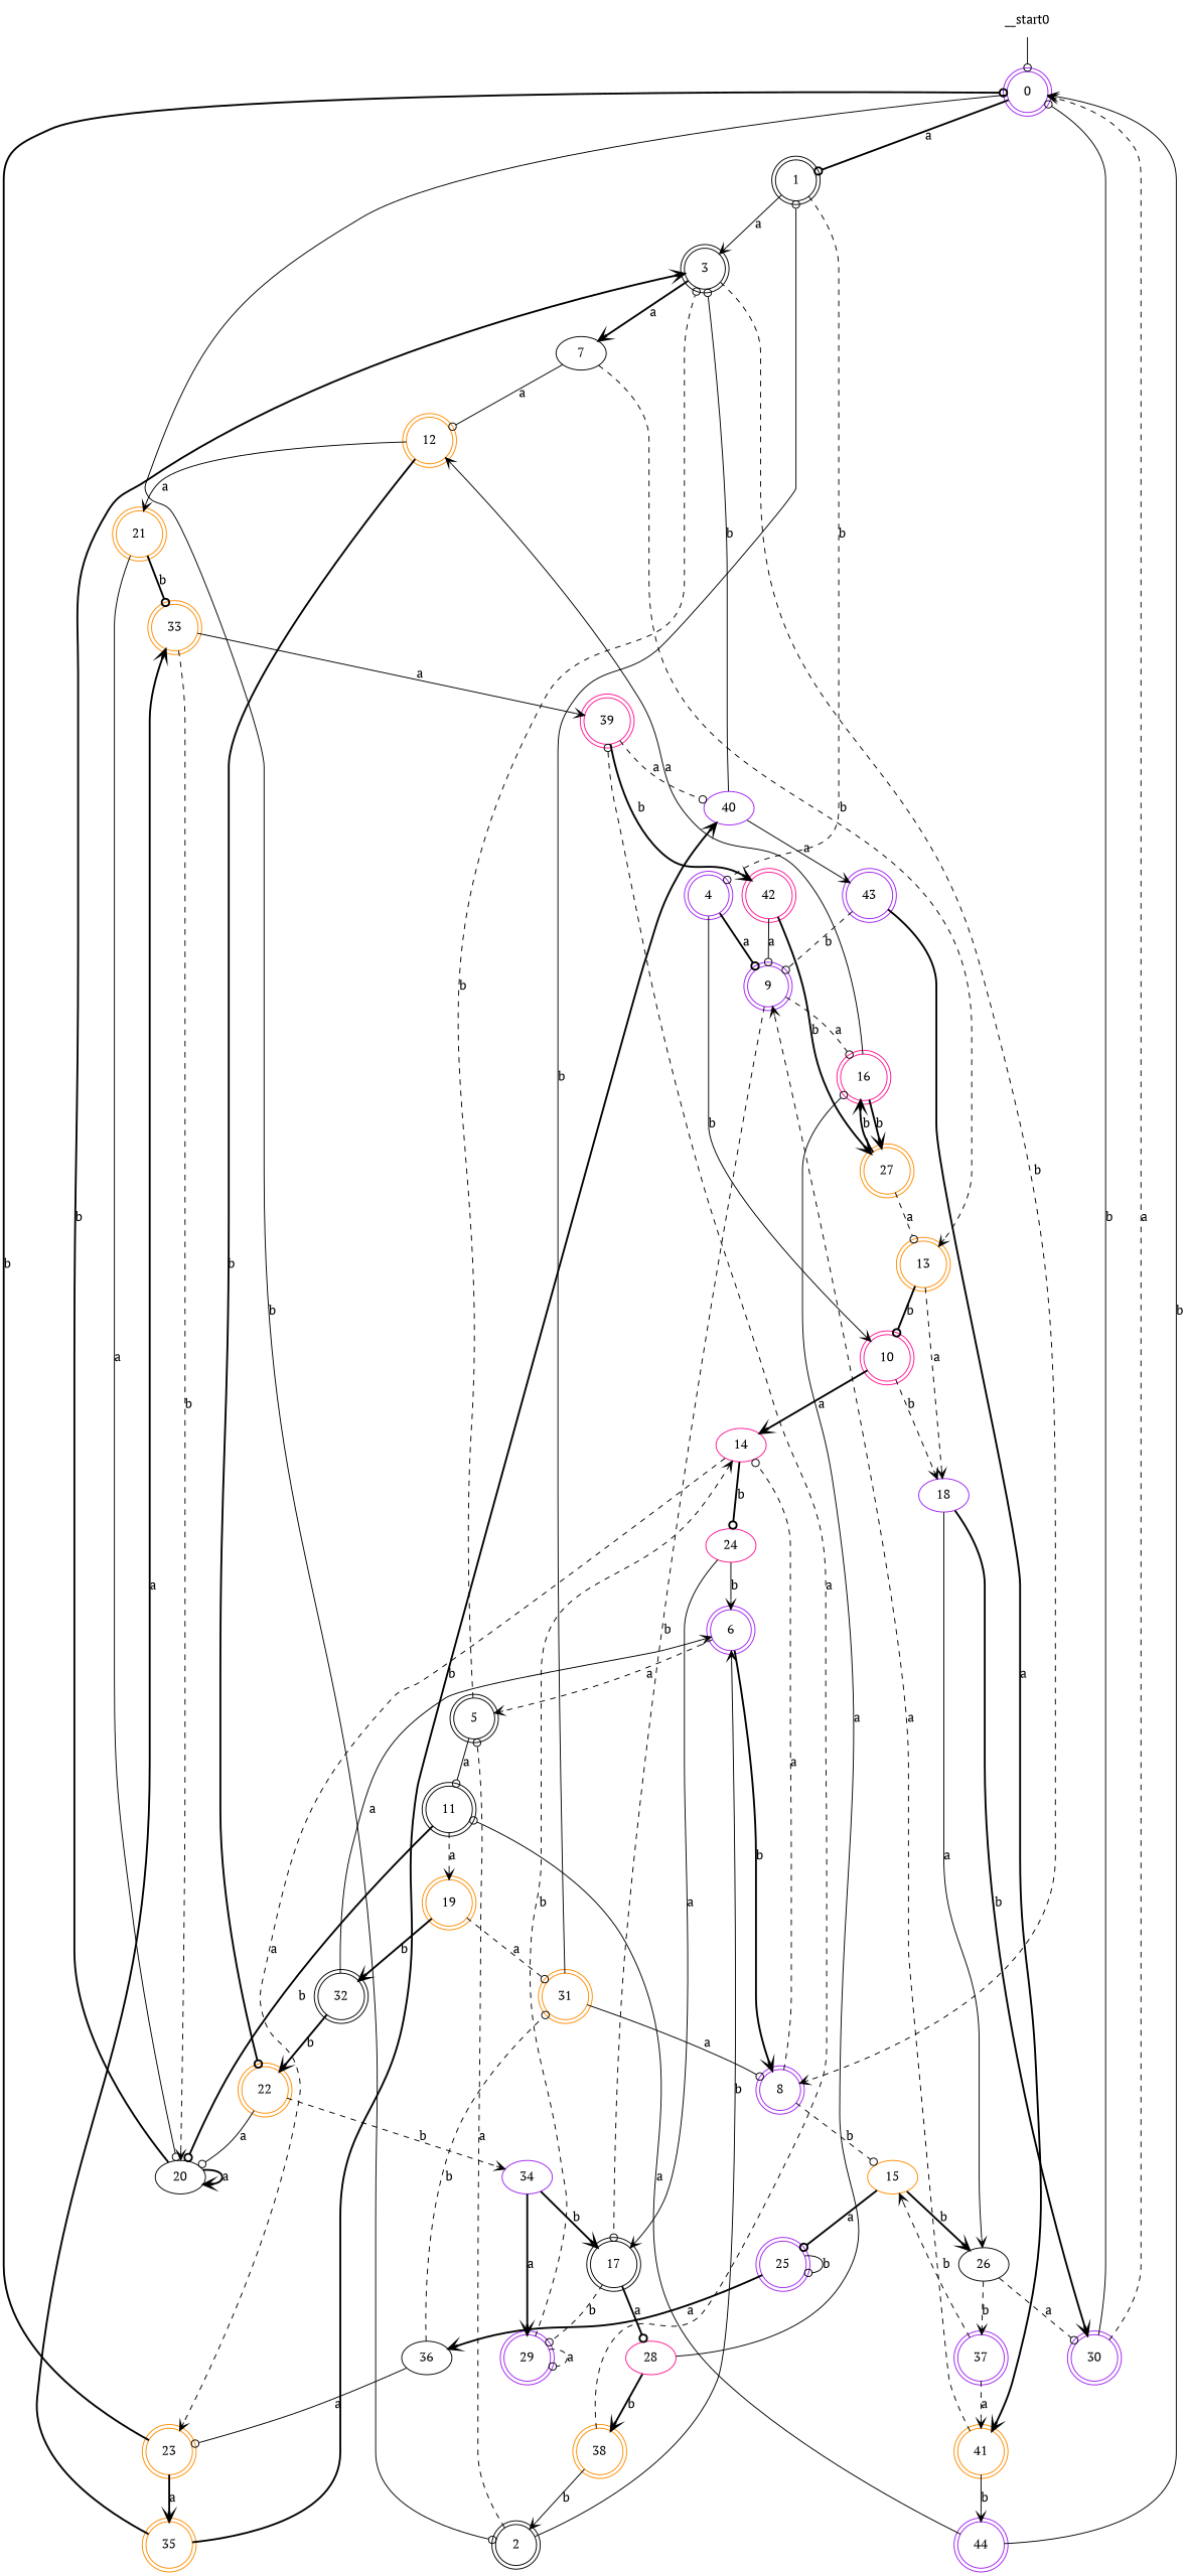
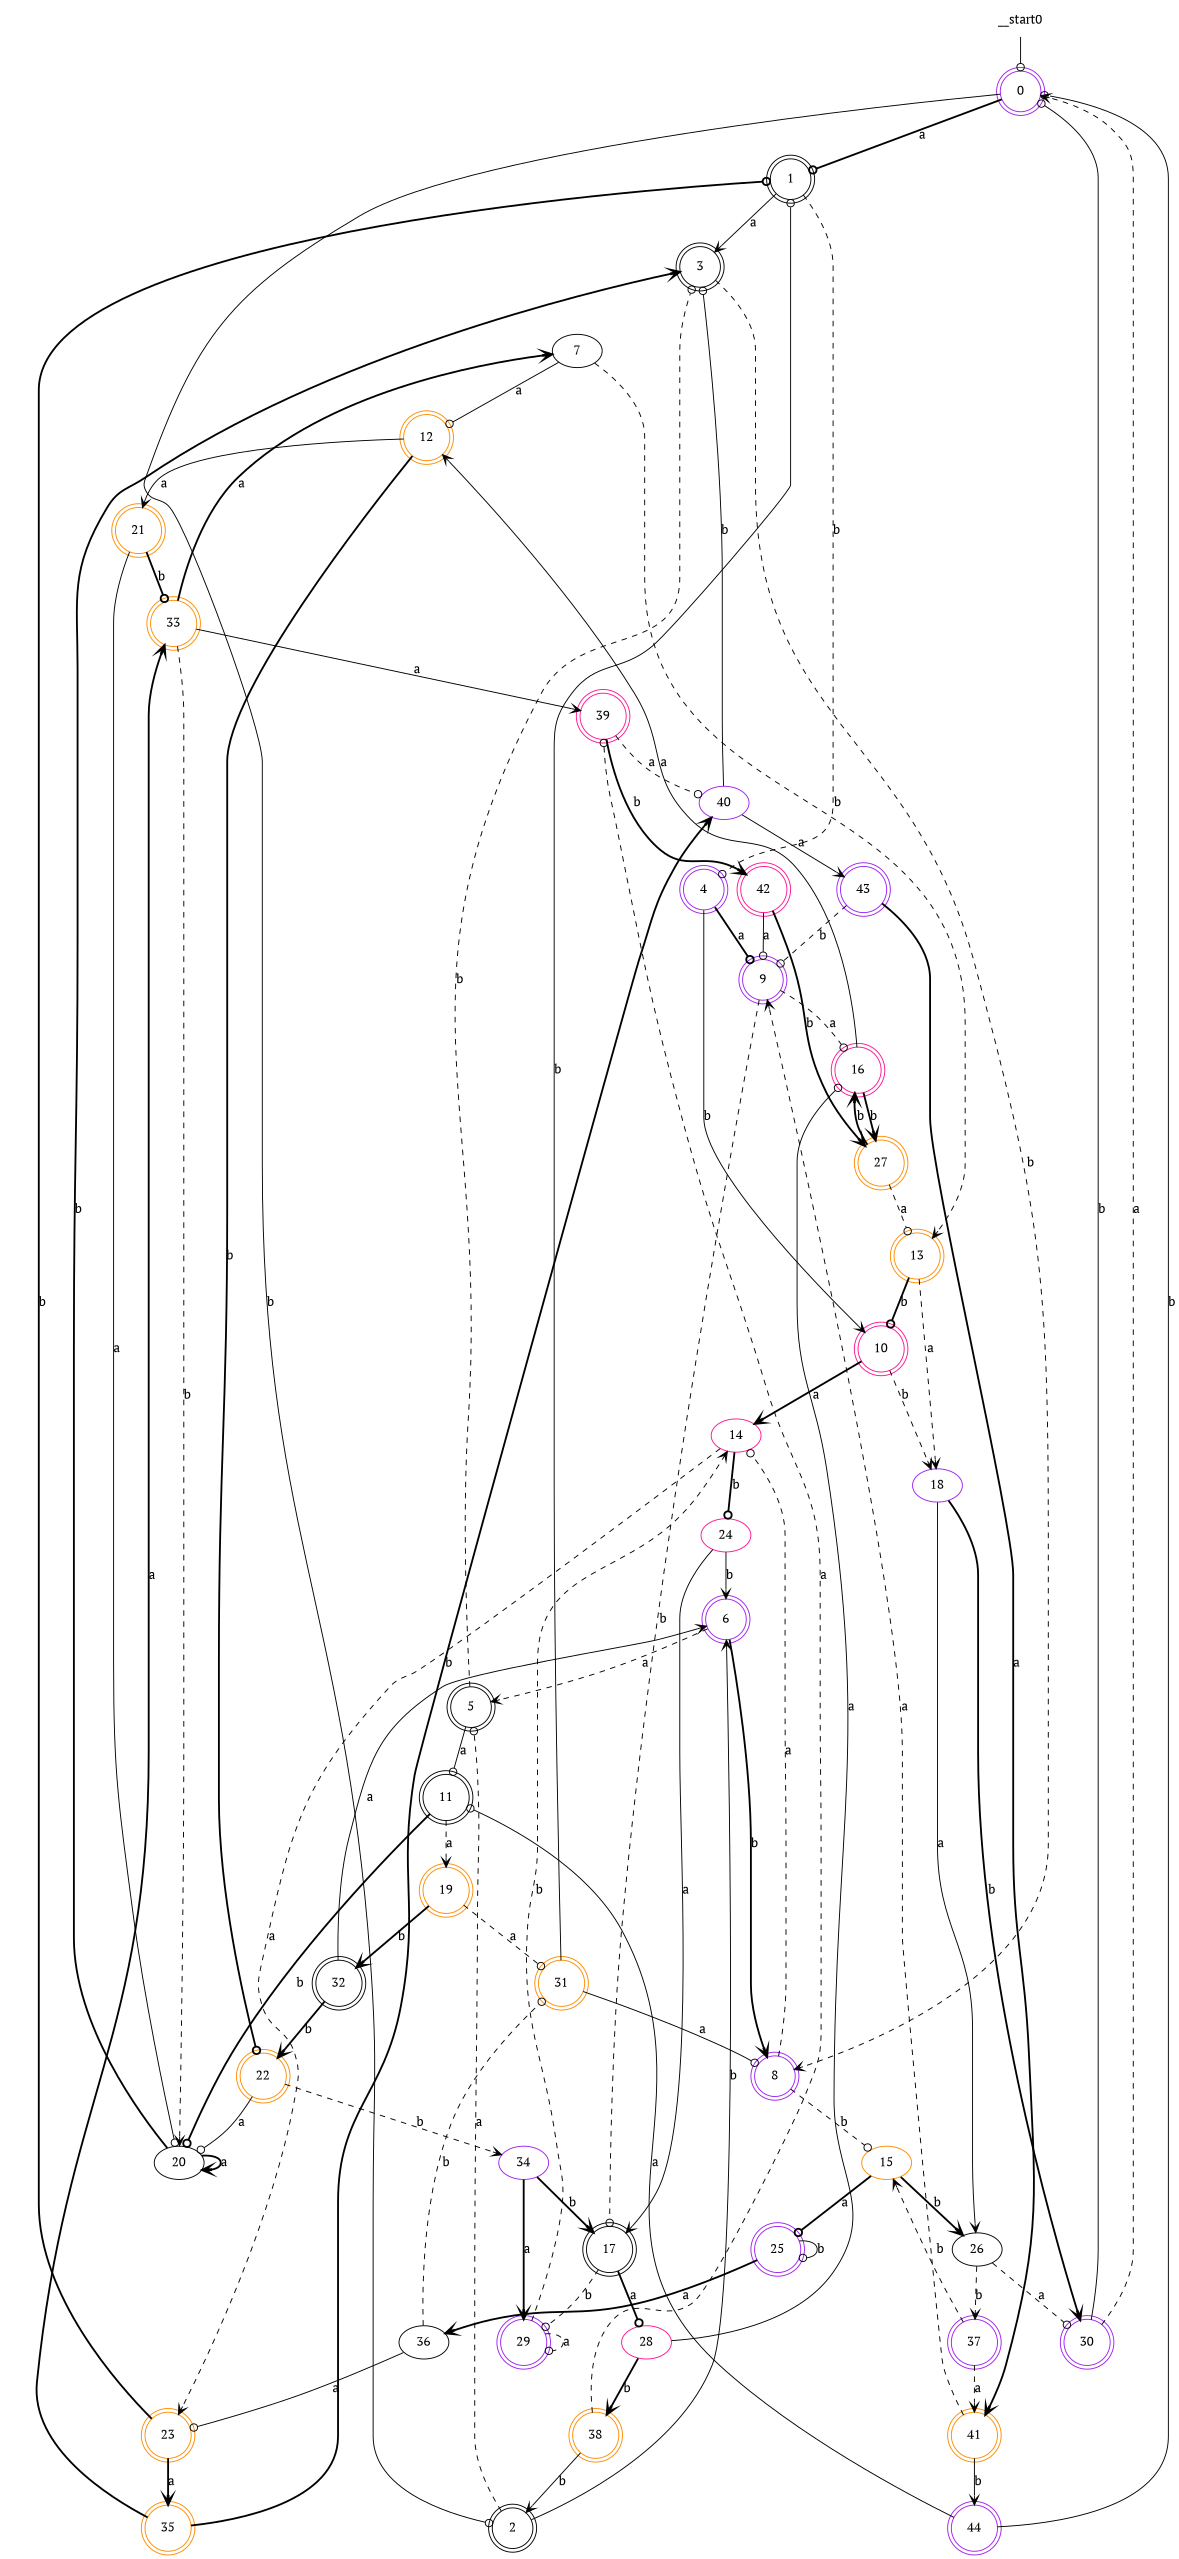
  digraph {
    fontname="PT Serif"
    node [color=darkorange fontname="PT Serif" shape=doublecircle]
    edge [arrowhead=vee fontname="PT Serif" style=bold]
    __start0 [shape=none]
    0 [color=purple]
    1 [color=black]
    2 [color=black]
    3 [color=black]
    4 [color=purple]
    5 [color=black]
    6 [color=purple]
    7 [color=black shape=""]
    8 [color=purple]
    9 [color=purple]
    10 [color=deeppink]
    11 [color=black]
    12
    13
    14 [color=deeppink shape=""]
    15 [shape=""]
    16 [color=deeppink]
    17 [color=black]
    18 [color=purple shape=""]
    19
    20 [color=black shape=""]
    21
    22
    23
    24 [color=deeppink shape=""]
    25 [color=purple]
    26 [color=black shape=""]
    27
    28 [color=deeppink shape=""]
    29 [color=purple]
    30 [color=purple]
    31
    32 [color=black]
    33
    34 [color=purple shape=""]
    35
    36 [color=black shape=""]
    37 [color=purple]
    38
    39 [color=deeppink]
    40 [color=purple shape=""]
    41
    42 [color=deeppink]
    43 [color=purple]
    44 [color=purple]
    __start0 -> 0 [arrowhead=odot style=solid]
    0 -> 1 [arrowhead=odot label=a]
    0 -> 2 [arrowhead=odot label=b style=solid]
    1 -> 3 [label=a style=solid]
    1 -> 4 [arrowhead=odot label=b style=dashed]
    2 -> 5 [arrowhead=odot label=a style=dashed]
    2 -> 6 [label=b style=solid]
-   3 -> 7 [label=a]
+   33 -> 7 [label=a]
    3 -> 8 [label=b style=dashed]
    4 -> 9 [arrowhead=odot label=a]
    4 -> 10 [label=b style=solid]
    5 -> 3 [arrowhead=odot label=b style=dashed]
    5 -> 11 [arrowhead=odot label=a style=solid]
    6 -> 5 [label=a style=dashed]
    6 -> 8 [label=b]
    7 -> 12 [arrowhead=odot label=a style=solid]
    7 -> 13 [label=b style=dashed]
    8 -> 14 [arrowhead=odot label=a style=dashed]
    8 -> 15 [arrowhead=odot label=b style=dashed]
    9 -> 16 [arrowhead=odot label=a style=dashed]
    9 -> 17 [arrowhead=odot label=b style=dashed]
    10 -> 14 [label=a]
    10 -> 18 [label=b style=dashed]
    11 -> 19 [label=a style=dashed]
    11 -> 20 [arrowhead=odot label=b]
    12 -> 21 [label=a style=solid]
    12 -> 22 [arrowhead=odot label=b]
    13 -> 10 [arrowhead=odot label=b]
    13 -> 18 [label=a style=dashed]
    14 -> 23 [label=a style=dashed]
    14 -> 24 [arrowhead=odot label=b]
    15 -> 25 [arrowhead=odot label=a]
    15 -> 26 [label=b]
    16 -> 12 [label=a style=solid]
    16 -> 27 [label=b]
    17 -> 28 [arrowhead=odot label=a]
    17 -> 29 [arrowhead=odot label=b style=dashed]
    18 -> 26 [label=a style=solid]
    18 -> 30 [label=b]
    19 -> 31 [arrowhead=odot label=a style=dashed]
    19 -> 32 [label=b]
    20 -> 3 [label=b]
    20 -> 20 [label=a]
    21 -> 20 [arrowhead=odot label=a style=solid]
    21 -> 33 [arrowhead=odot label=b]
    22 -> 20 [arrowhead=odot label=a style=solid]
    22 -> 34 [label=b style=dashed]
-   23 -> 0 [arrowhead=odot label=b]
+   23 -> 1 [arrowhead=odot label=b]
    23 -> 35 [label=a]
    24 -> 6 [label=b style=solid]
    24 -> 17 [label=a style=solid]
    25 -> 25 [arrowhead=odot label=b style=solid]
    25 -> 36 [label=a]
    26 -> 30 [arrowhead=odot label=a style=dashed]
    26 -> 37 [label=b style=dashed]
    27 -> 13 [arrowhead=odot label=a style=dashed]
    27 -> 16 [label=b]
    28 -> 16 [arrowhead=odot label=a style=solid]
    28 -> 38 [label=b]
    29 -> 14 [label=b style=dashed]
    29 -> 29 [arrowhead=odot label=a style=dashed]
    30 -> 0 [label=a style=dashed]
    30 -> 0 [arrowhead=odot label=b style=solid]
    31 -> 1 [arrowhead=odot label=b style=solid]
    31 -> 8 [arrowhead=odot label=a style=solid]
    32 -> 6 [label=a style=solid]
    32 -> 22 [label=b]
    33 -> 20 [label=b style=dashed]
    33 -> 39 [label=a style=solid]
    34 -> 17 [label=b]
    34 -> 29 [label=a]
    35 -> 33 [label=a]
    35 -> 40 [label=b]
    36 -> 23 [arrowhead=odot label=a style=solid]
    36 -> 31 [arrowhead=odot label=b style=dashed]
    37 -> 15 [label=b style=dashed]
    37 -> 41 [label=a style=dashed]
    38 -> 2 [label=b style=solid]
    38 -> 39 [arrowhead=odot label=a style=dashed]
    39 -> 40 [arrowhead=odot label=a style=dashed]
    39 -> 42 [label=b]
    40 -> 3 [arrowhead=odot label=b style=solid]
    40 -> 43 [label=a style=solid]
    41 -> 9 [label=a style=dashed]
    41 -> 44 [label=b style=solid]
    42 -> 9 [arrowhead=odot label=a style=solid]
    42 -> 27 [label=b]
    43 -> 9 [arrowhead=odot label=b style=dashed]
    43 -> 41 [label=a]
-   44 -> 0 [label=b style=solid]
+   44 -> 0 [arrowhead=odot label=b style=solid]
    44 -> 11 [arrowhead=odot label=a style=solid]
  }
